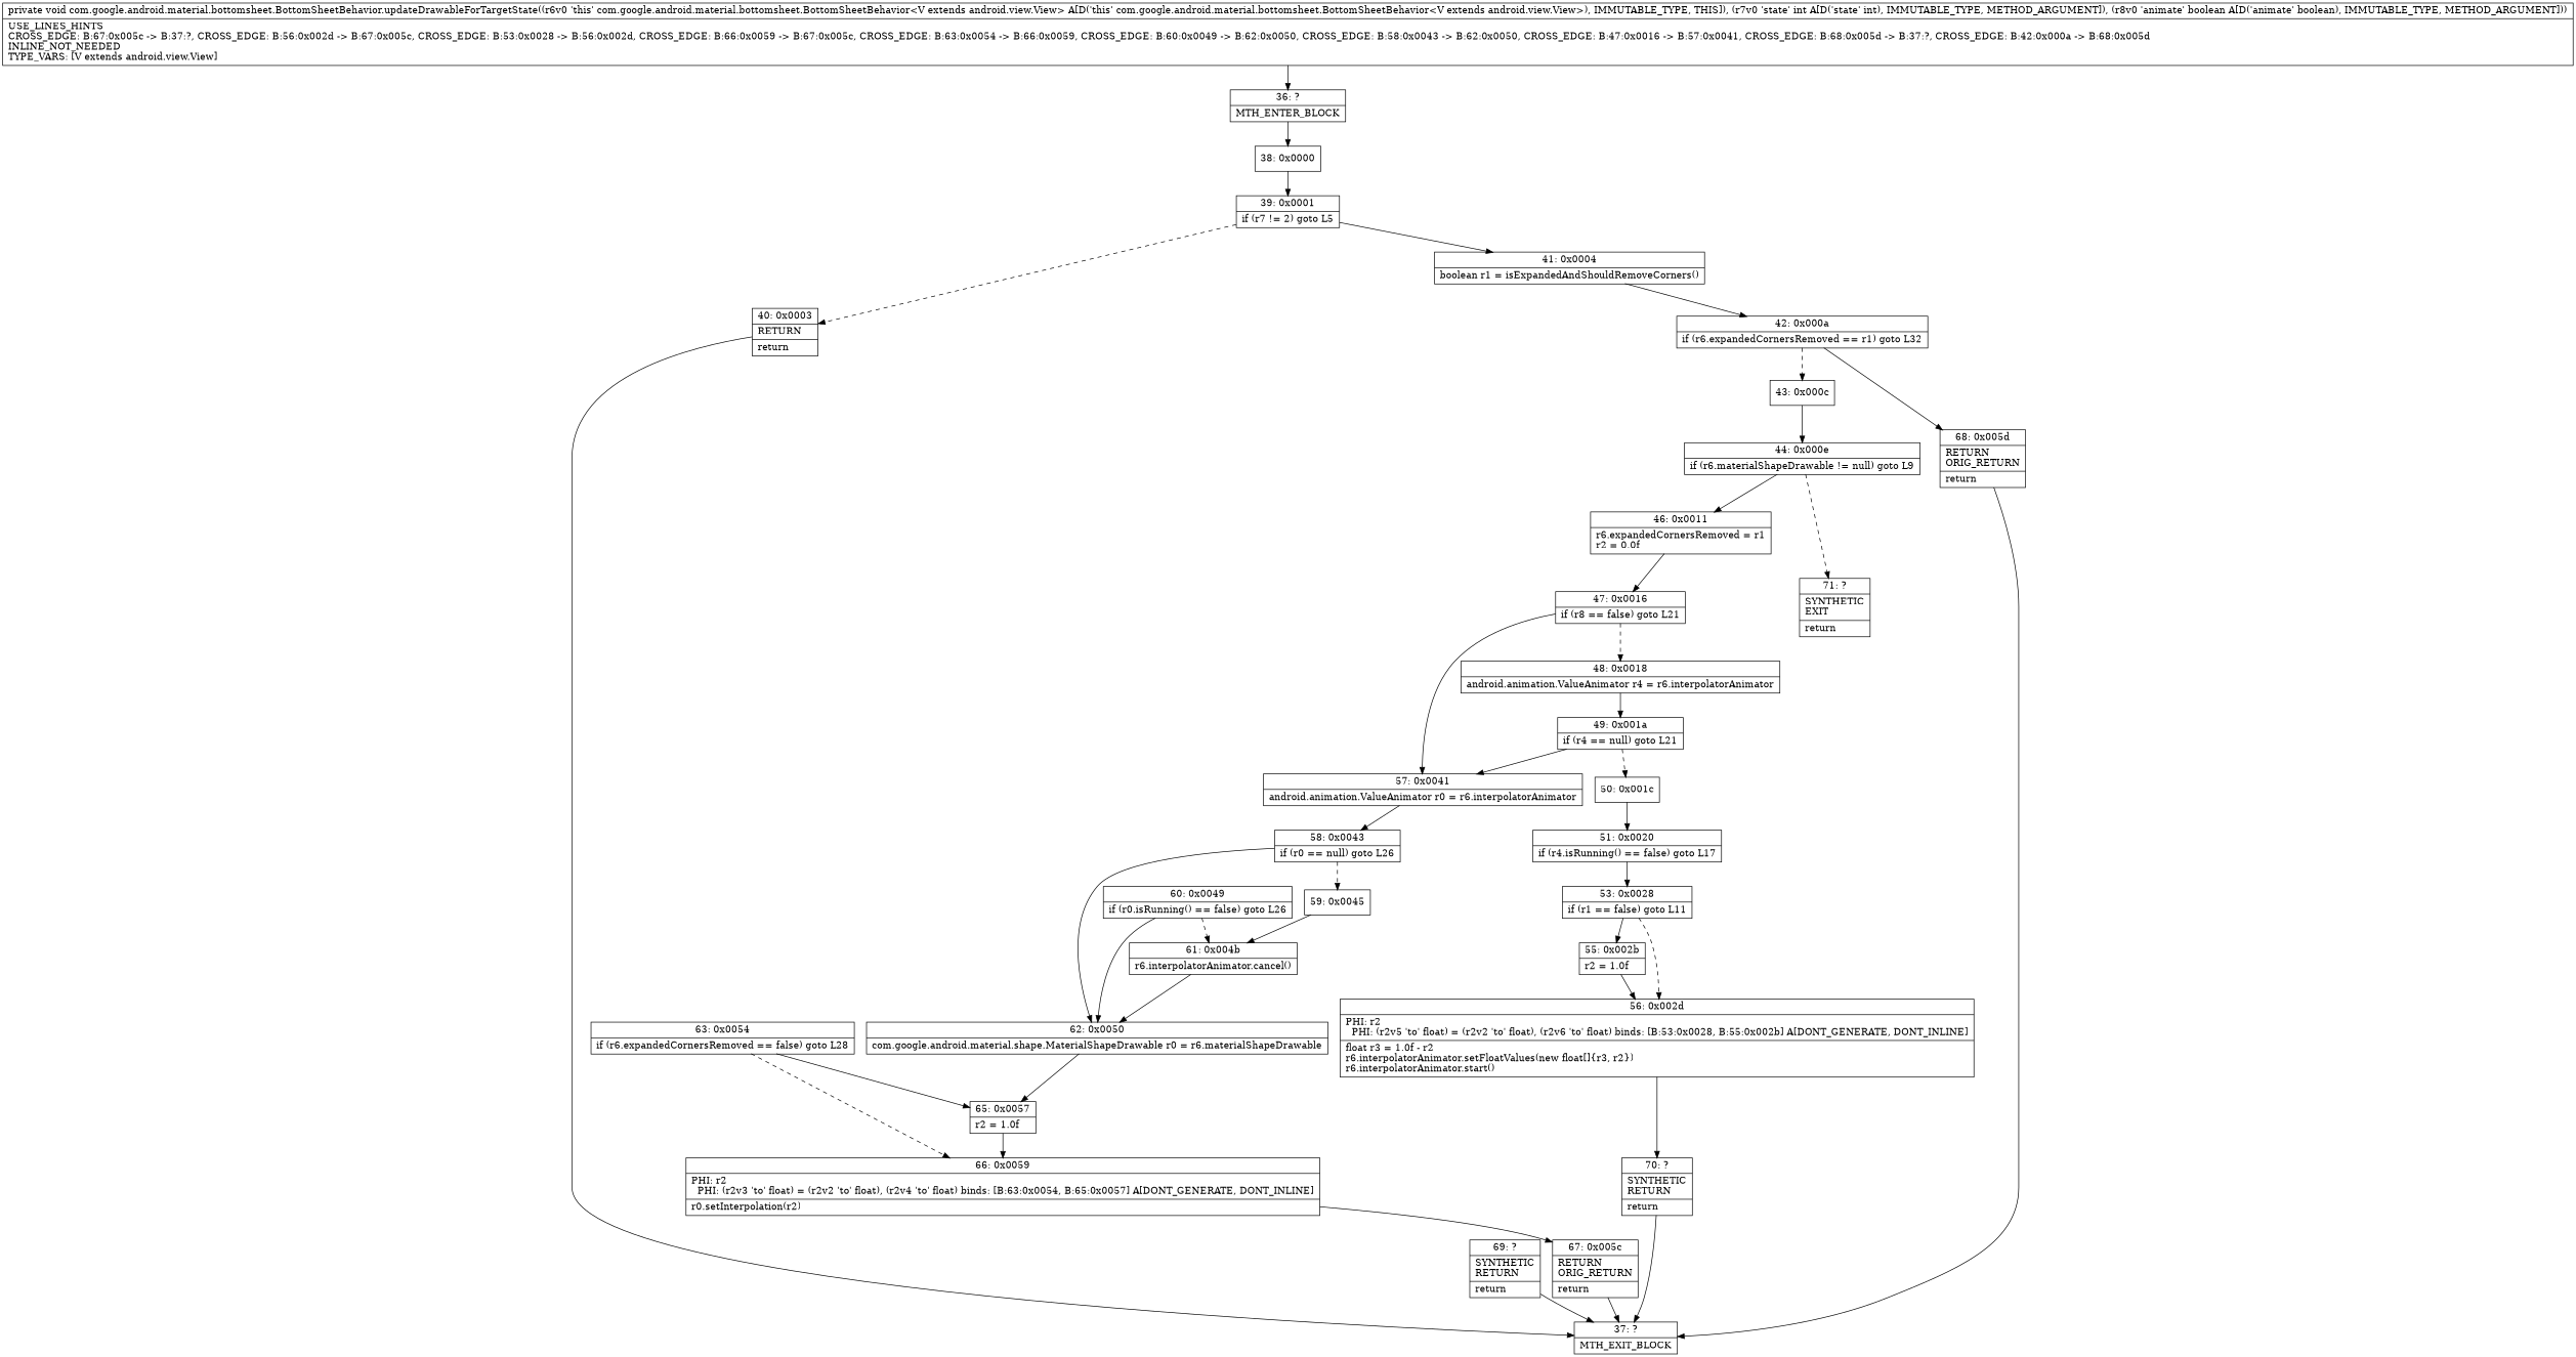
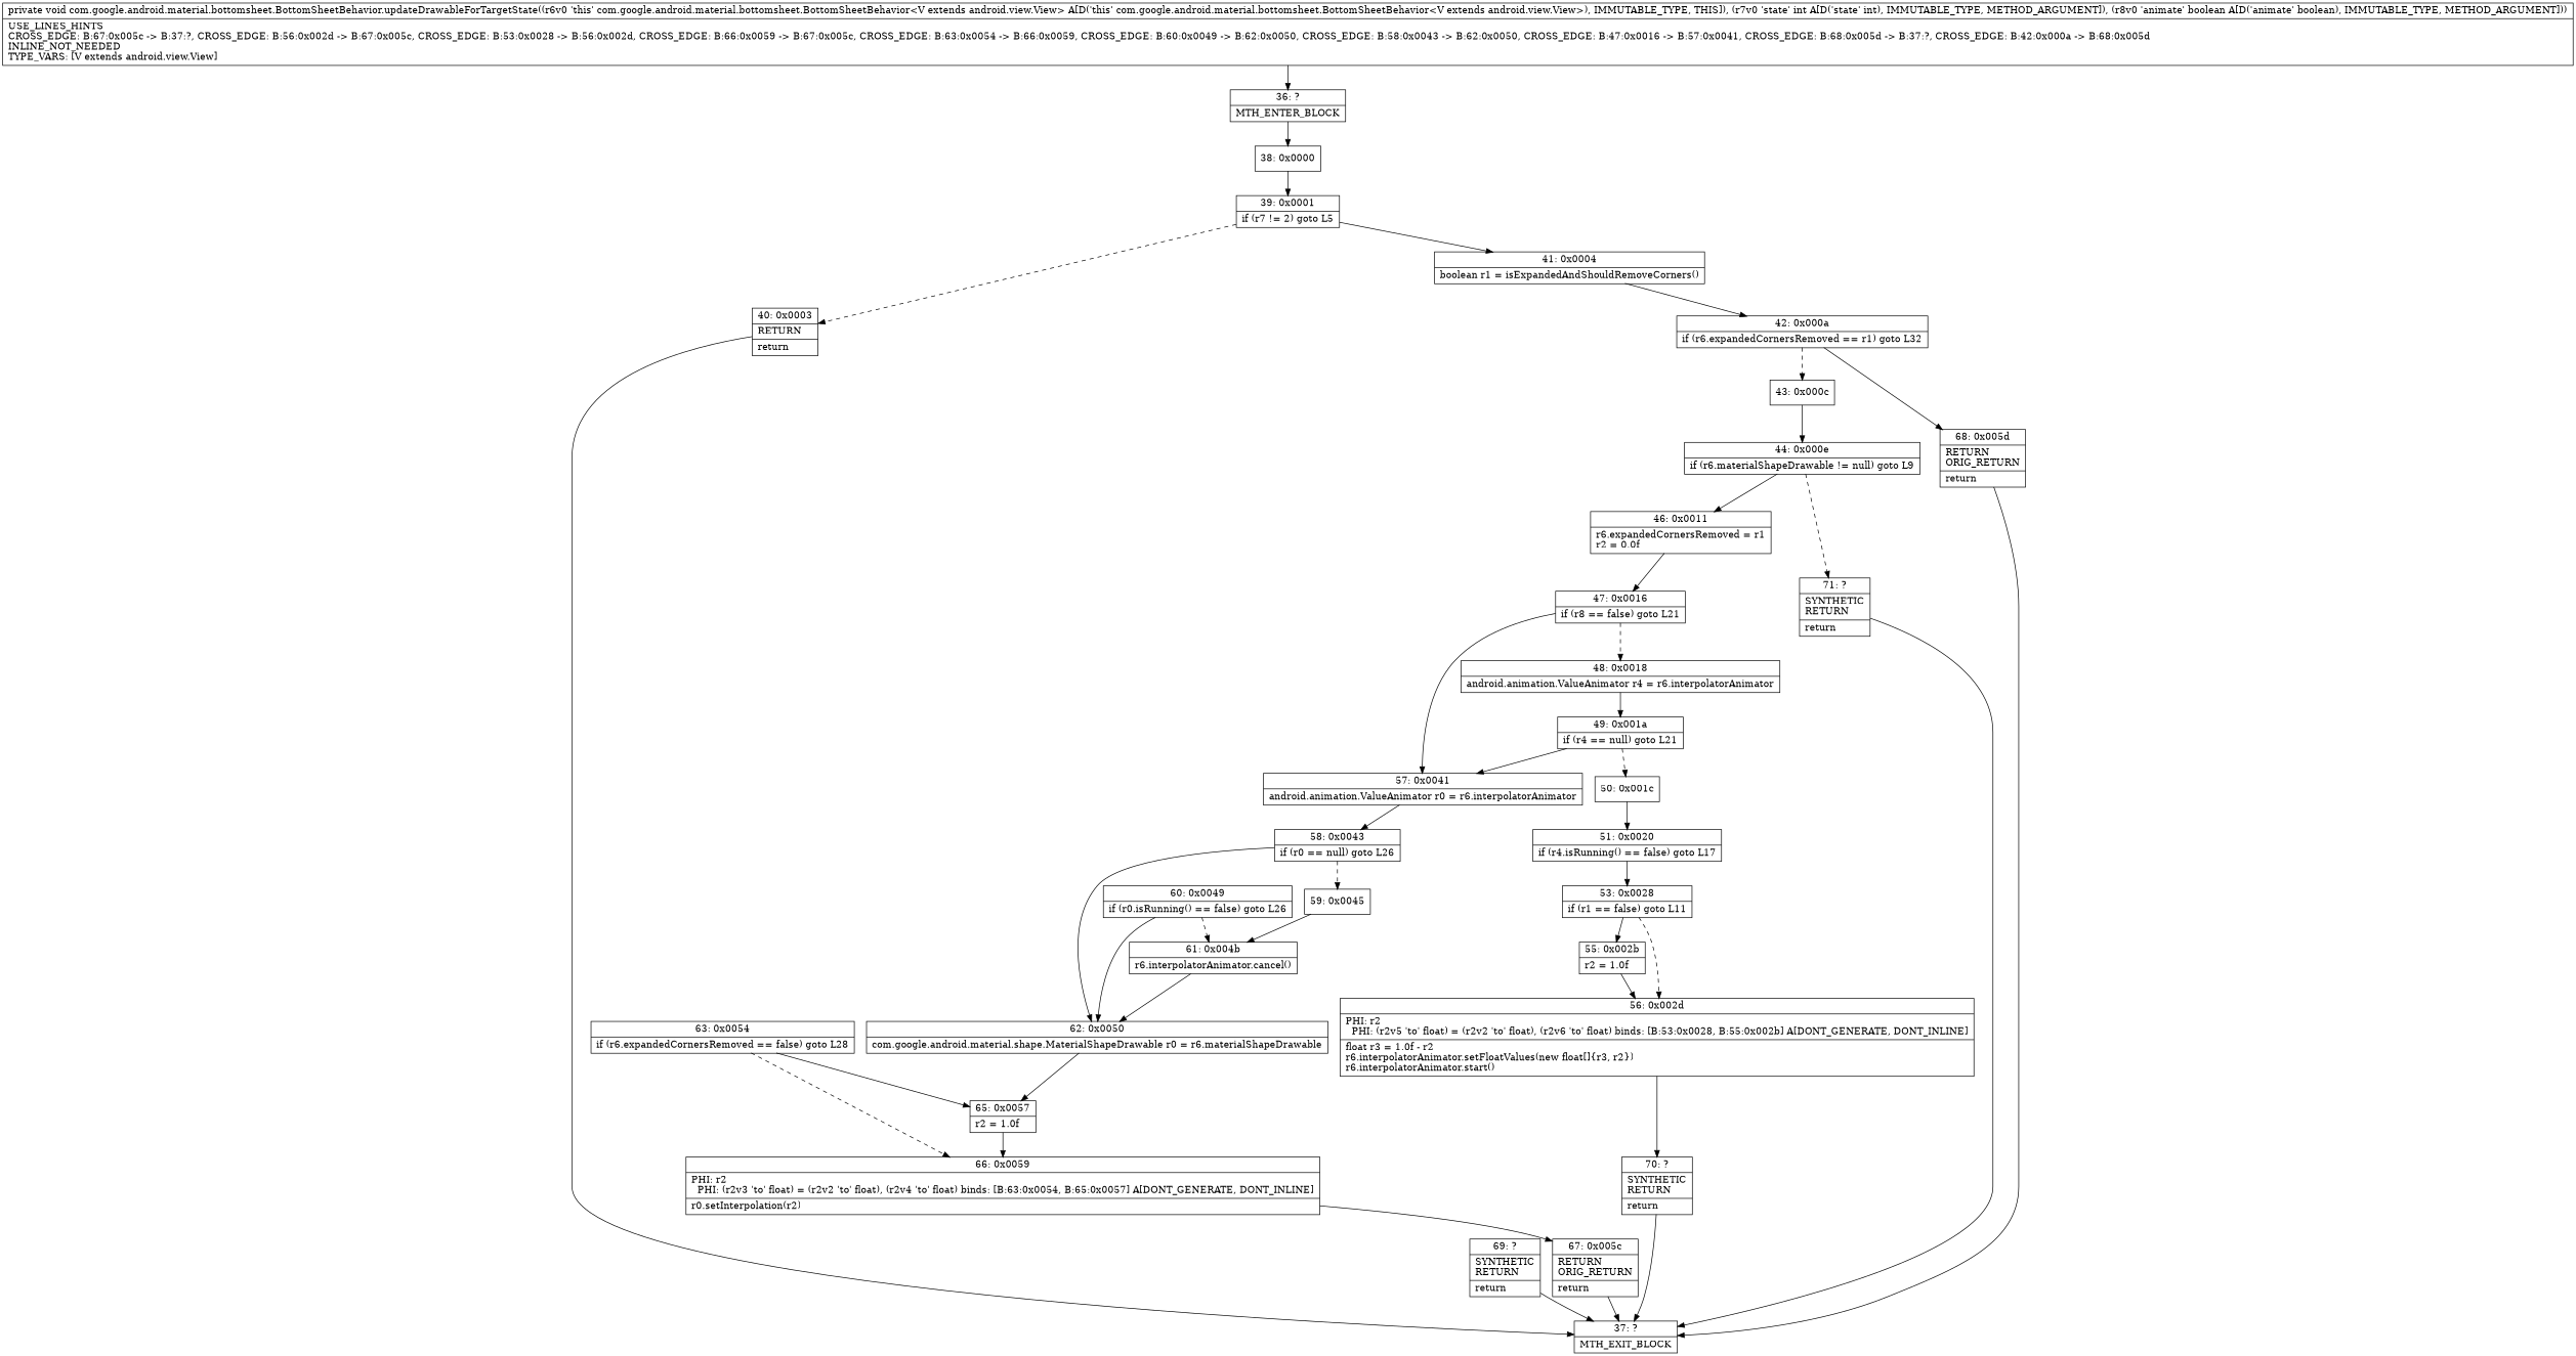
  digraph {
    node [shape=record]
    n1 [label="{36\:\ ?|MTH_ENTER_BLOCK\l}"]
    n2 [label="{38\:\ 0x0000}"]
    n3 [label="{39\:\ 0x0001|if (r7 != 2) goto L5\l}"]
    n4 [label="{40\:\ 0x0003|RETURN\l|return\l}"]
    n5 [label="{41\:\ 0x0004|boolean r1 = isExpandedAndShouldRemoveCorners()\l}"]
    n6 [label="{37\:\ ?|MTH_EXIT_BLOCK\l}"]
    n7 [label="{42\:\ 0x000a|if (r6.expandedCornersRemoved == r1) goto L32\l}"]
    n8 [label="{43\:\ 0x000c}"]
    n9 [label="{68\:\ 0x005d|RETURN\lORIG_RETURN\l|return\l}"]
    n10 [label="{44\:\ 0x000e|if (r6.materialShapeDrawable != null) goto L9\l}"]
    n11 [label="{46\:\ 0x0011|r6.expandedCornersRemoved = r1\lr2 = 0.0f\l}"]
-   n12 [label="{71\:\ ?|SYNTHETIC\lEXIT\l|return\l}"]
+   n12 [label="{71\:\ ?|SYNTHETIC\lRETURN\l|return\l}"]
    n13 [label="{47\:\ 0x0016|if (r8 == false) goto L21\l}"]
    n14 [label="{48\:\ 0x0018|android.animation.ValueAnimator r4 = r6.interpolatorAnimator\l}"]
    n15 [label="{57\:\ 0x0041|android.animation.ValueAnimator r0 = r6.interpolatorAnimator\l}"]
    n16 [label="{49\:\ 0x001a|if (r4 == null) goto L21\l}"]
    n17 [label="{58\:\ 0x0043|if (r0 == null) goto L26\l}"]
    n18 [label="{50\:\ 0x001c}"]
    n19 [label="{51\:\ 0x0020|if (r4.isRunning() == false) goto L17\l}"]
    n20 [label="{53\:\ 0x0028|if (r1 == false) goto L11\l}"]
    n21 [label="{55\:\ 0x002b|r2 = 1.0f\l}"]
    n22 [label="{56\:\ 0x002d|PHI: r2 \l  PHI: (r2v5 'to' float) = (r2v2 'to' float), (r2v6 'to' float) binds: [B:53:0x0028, B:55:0x002b] A[DONT_GENERATE, DONT_INLINE]\l|float r3 = 1.0f \- r2\lr6.interpolatorAnimator.setFloatValues(new float[]\{r3, r2\})\lr6.interpolatorAnimator.start()\l}"]
    n23 [label="{69\:\ ?|SYNTHETIC\lRETURN\l|return\l}"]
    n24 [label="{70\:\ ?|SYNTHETIC\lRETURN\l|return\l}"]
    n25 [label="{59\:\ 0x0045}"]
    n26 [label="{62\:\ 0x0050|com.google.android.material.shape.MaterialShapeDrawable r0 = r6.materialShapeDrawable\l}"]
    n27 [label="{61\:\ 0x004b|r6.interpolatorAnimator.cancel()\l}"]
    n28 [label="{65\:\ 0x0057|r2 = 1.0f\l}"]
    n29 [label="{60\:\ 0x0049|if (r0.isRunning() == false) goto L26\l}"]
    n30 [label="{63\:\ 0x0054|if (r6.expandedCornersRemoved == false) goto L28\l}"]
    n31 [label="{66\:\ 0x0059|PHI: r2 \l  PHI: (r2v3 'to' float) = (r2v2 'to' float), (r2v4 'to' float) binds: [B:63:0x0054, B:65:0x0057] A[DONT_GENERATE, DONT_INLINE]\l|r0.setInterpolation(r2)\l}"]
    n32 [label="{67\:\ 0x005c|RETURN\lORIG_RETURN\l|return\l}"]
    n33 [label="{private void com.google.android.material.bottomsheet.BottomSheetBehavior.updateDrawableForTargetState((r6v0 'this' com.google.android.material.bottomsheet.BottomSheetBehavior\<V extends android.view.View\> A[D('this' com.google.android.material.bottomsheet.BottomSheetBehavior\<V extends android.view.View\>), IMMUTABLE_TYPE, THIS]), (r7v0 'state' int A[D('state' int), IMMUTABLE_TYPE, METHOD_ARGUMENT]), (r8v0 'animate' boolean A[D('animate' boolean), IMMUTABLE_TYPE, METHOD_ARGUMENT]))  | USE_LINES_HINTS\lCROSS_EDGE: B:67:0x005c \-\> B:37:?, CROSS_EDGE: B:56:0x002d \-\> B:67:0x005c, CROSS_EDGE: B:53:0x0028 \-\> B:56:0x002d, CROSS_EDGE: B:66:0x0059 \-\> B:67:0x005c, CROSS_EDGE: B:63:0x0054 \-\> B:66:0x0059, CROSS_EDGE: B:60:0x0049 \-\> B:62:0x0050, CROSS_EDGE: B:58:0x0043 \-\> B:62:0x0050, CROSS_EDGE: B:47:0x0016 \-\> B:57:0x0041, CROSS_EDGE: B:68:0x005d \-\> B:37:?, CROSS_EDGE: B:42:0x000a \-\> B:68:0x005d\lINLINE_NOT_NEEDED\lTYPE_VARS: [V extends android.view.View]\l}"]
    n1 -> n2
    n2 -> n3
    n3 -> n4 [style=dashed]
    n3 -> n5
    n4 -> n6
    n5 -> n7
    n7 -> n8 [style=dashed]
    n7 -> n9
    n8 -> n10
    n9 -> n6
    n10 -> n11
    n10 -> n12 [style=dashed]
    n11 -> n13
+   n12 -> n6
    n13 -> n14 [style=dashed]
    n13 -> n15
    n14 -> n16
    n15 -> n17
    n16 -> n15
    n16 -> n18 [style=dashed]
    n17 -> n25 [style=dashed]
    n17 -> n26
    n18 -> n19
    n19 -> n20
    n20 -> n21
    n20 -> n22 [style=dashed]
    n21 -> n22
    n22 -> n24
    n23 -> n6
    n24 -> n6
    n25 -> n27
    n26 -> n28
    n27 -> n26
    n28 -> n31
    n29 -> n26
    n29 -> n27 [style=dashed]
    n30 -> n28
    n30 -> n31 [style=dashed]
    n31 -> n32
    n32 -> n6
    n33 -> n1
  }
